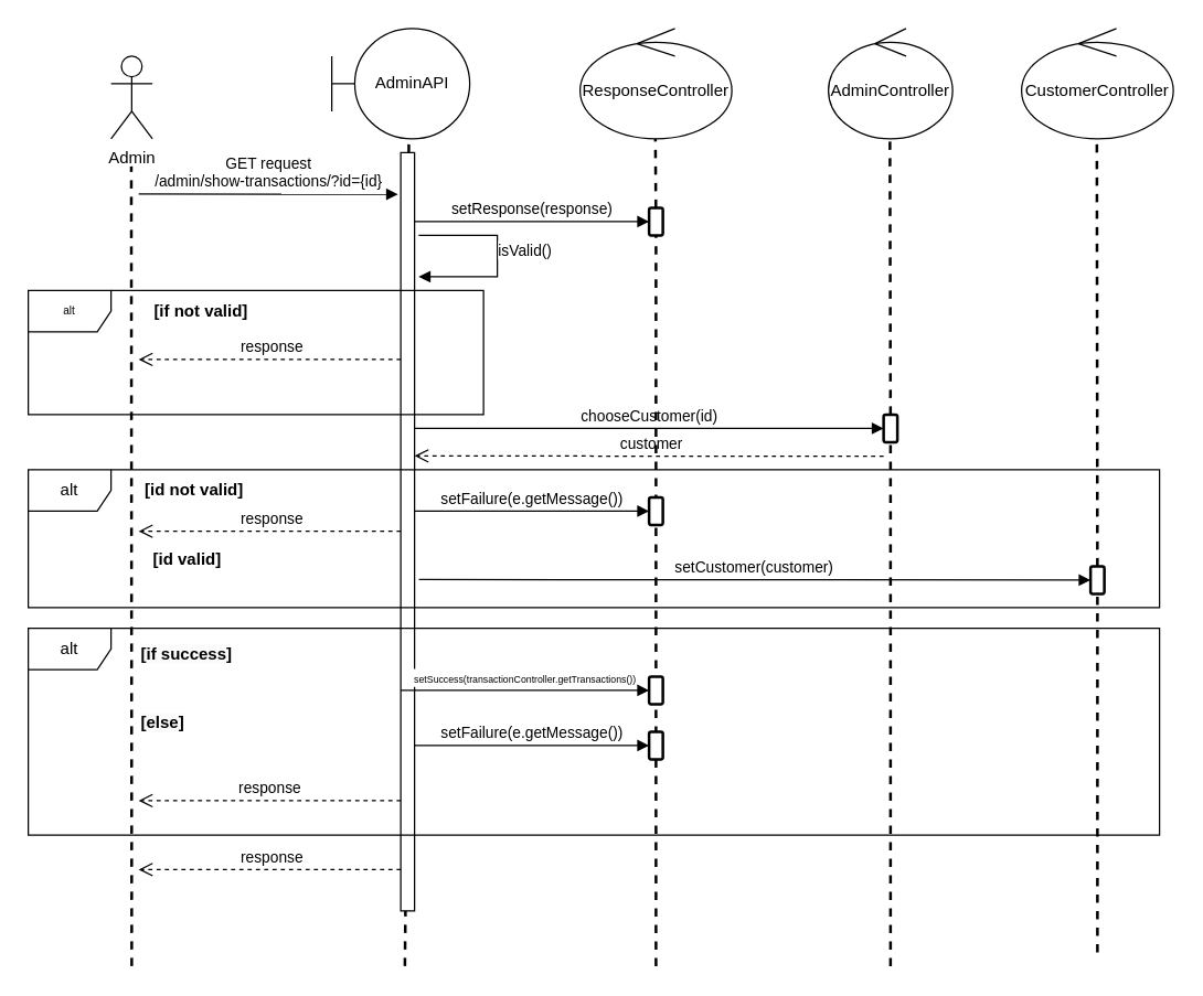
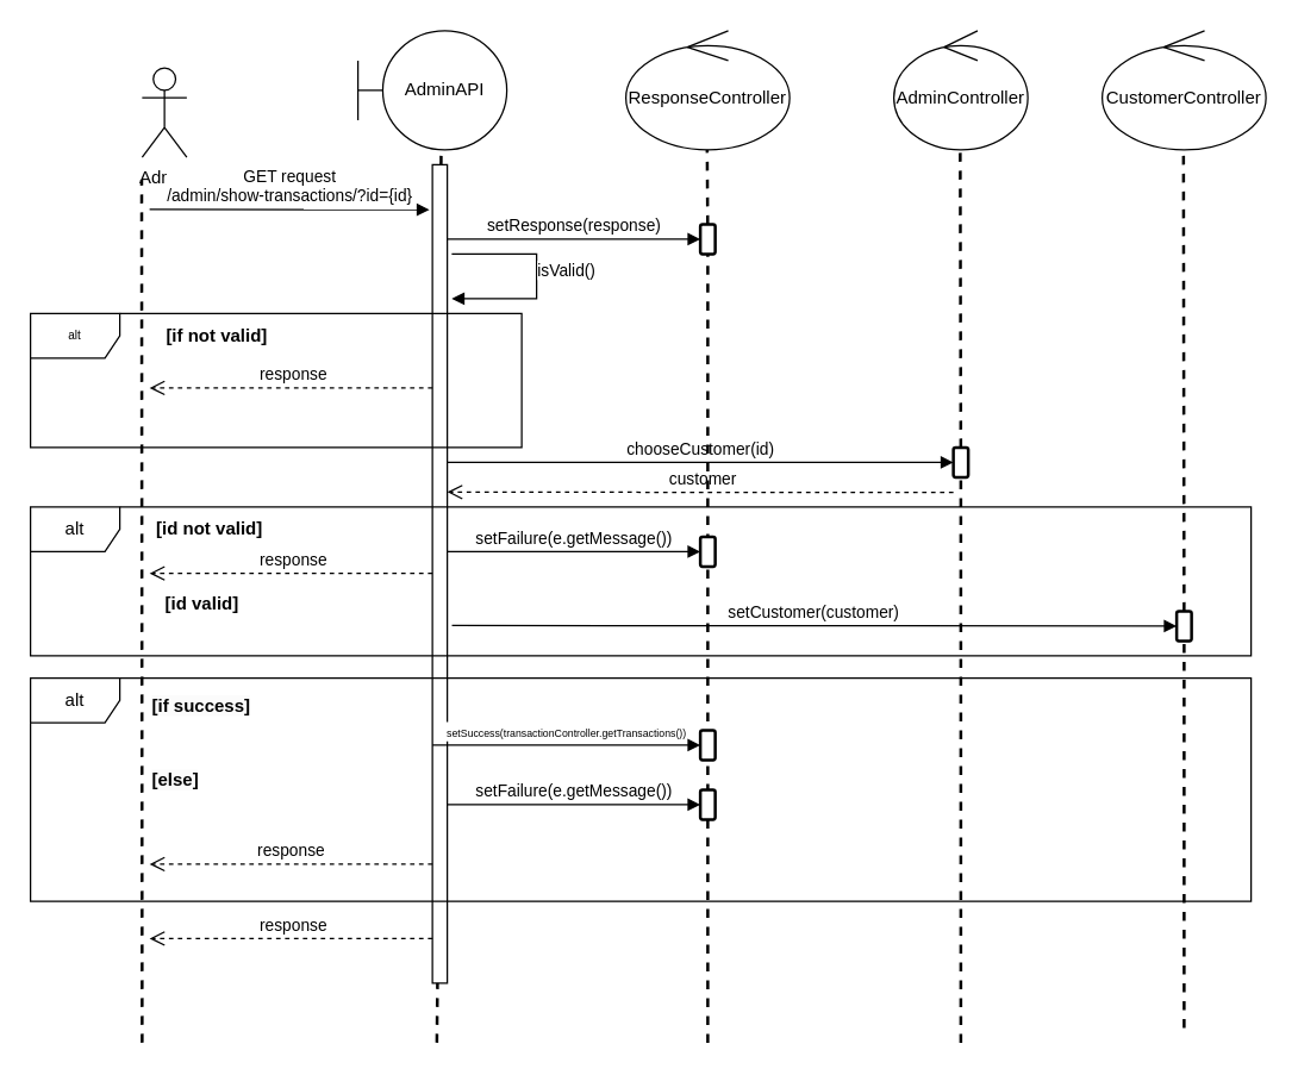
  <mxCell id="0" />
  <mxCell id="1" parent="0" />
  <mxCell id="2" value="AdminAPI" style="shape=umlBoundary;whiteSpace=wrap;html=1;" vertex="1" parent="1"><mxGeometry x="240" y="20" width="100" height="80" as="geometry" /></mxCell>
  <mxCell id="3" value="" style="endArrow=none;dashed=1;html=1;rounded=1;strokeWidth=2;fontSize=12;startArrow=none;fontStyle=1;entryX=0.559;entryY=1.02;entryDx=0;entryDy=0;entryPerimeter=0;" edge="1" parent="1" target="2"><mxGeometry width="50" height="50" relative="1" as="geometry"><mxPoint x="295.809" y="110" as="sourcePoint" /><mxPoint x="299.5" y="100" as="targetPoint" /></mxGeometry></mxCell>
  <mxCell id="4" value="" style="endArrow=none;dashed=1;html=1;rounded=1;strokeWidth=2;fontSize=12;startArrow=none;fontStyle=1" edge="1" parent="1"><mxGeometry width="50" height="50" relative="1" as="geometry"><mxPoint x="293" y="700" as="sourcePoint" /><mxPoint x="297.5" y="264" as="targetPoint" /></mxGeometry></mxCell>
  <mxCell id="5" value="" style="html=1;points=[];perimeter=orthogonalPerimeter;" vertex="1" parent="1"><mxGeometry x="290" y="110" width="10" height="550" as="geometry" /></mxCell>
- <mxCell id="6" value="Admin" style="shape=umlActor;verticalLabelPosition=bottom;verticalAlign=top;html=1;" vertex="1" parent="1"><mxGeometry x="80" y="40" width="30" height="60" as="geometry" /></mxCell>
+ <mxCell id="6" value="Admin" style="shape=umlActor;verticalLabelPosition=bottom;verticalAlign=top;html=1;" vertex="1" parent="1"><mxGeometry x="95" y="45" width="30" height="60" as="geometry" /></mxCell>
  <mxCell id="7" value="" style="endArrow=none;dashed=1;html=1;rounded=1;strokeWidth=2;fontSize=12;startArrow=none;fontStyle=1" edge="1" parent="1"><mxGeometry width="50" height="50" relative="1" as="geometry"><mxPoint x="95" y="700" as="sourcePoint" /><mxPoint x="94.69" y="120" as="targetPoint" /></mxGeometry></mxCell>
  <mxCell id="8" value="GET request&lt;br&gt;/admin/show-transactions/?id={id}" style="html=1;verticalAlign=bottom;endArrow=block;rounded=0;entryX=-0.2;entryY=0.055;entryDx=0;entryDy=0;entryPerimeter=0;" edge="1" parent="1" target="5"><mxGeometry width="80" relative="1" as="geometry"><mxPoint x="100" y="140" as="sourcePoint" /><mxPoint x="180" y="140" as="targetPoint" /></mxGeometry></mxCell>
  <mxCell id="9" value="[if not valid]" style="text;html=1;align=center;verticalAlign=middle;resizable=0;points=[];autosize=1;strokeColor=none;fillColor=none;fontSize=12;strokeWidth=2;fontStyle=1;rounded=1;" vertex="1" parent="1"><mxGeometry x="100" y="210" width="90" height="30" as="geometry" /></mxCell>
  <mxCell id="10" value="&amp;nbsp;response" style="html=1;verticalAlign=bottom;endArrow=open;dashed=1;endSize=8;rounded=0;" edge="1" parent="1"><mxGeometry relative="1" as="geometry"><mxPoint x="290" y="260" as="sourcePoint" /><mxPoint x="100" y="260" as="targetPoint" /></mxGeometry></mxCell>
  <mxCell id="11" value="ResponseController" style="ellipse;shape=umlControl;whiteSpace=wrap;html=1;" vertex="1" parent="1"><mxGeometry x="420" y="20" width="110" height="80" as="geometry" /></mxCell>
  <mxCell id="12" value="" style="endArrow=none;dashed=1;html=1;rounded=1;strokeWidth=2;fontSize=12;startArrow=none;fontStyle=1" edge="1" parent="1" source="36"><mxGeometry width="50" height="50" relative="1" as="geometry"><mxPoint x="475" y="700" as="sourcePoint" /><mxPoint x="474.58" y="100" as="targetPoint" /></mxGeometry></mxCell>
  <mxCell id="13" value="AdminController" style="ellipse;shape=umlControl;whiteSpace=wrap;html=1;" vertex="1" parent="1"><mxGeometry x="600" y="20" width="90" height="80" as="geometry" /></mxCell>
  <mxCell id="14" value="" style="endArrow=none;dashed=1;html=1;rounded=1;strokeWidth=2;fontSize=12;startArrow=none;fontStyle=1" edge="1" parent="1" source="34"><mxGeometry width="50" height="50" relative="1" as="geometry"><mxPoint x="645" y="700" as="sourcePoint" /><mxPoint x="644.58" y="100" as="targetPoint" /></mxGeometry></mxCell>
  <mxCell id="15" value="setResponse(response)" style="html=1;verticalAlign=bottom;endArrow=block;rounded=0;" edge="1" parent="1"><mxGeometry width="80" relative="1" as="geometry"><mxPoint x="300" y="160" as="sourcePoint" /><mxPoint x="470" y="160" as="targetPoint" /></mxGeometry></mxCell>
  <mxCell id="16" value="chooseCustomer(id)" style="html=1;verticalAlign=bottom;endArrow=block;rounded=0;" edge="1" parent="1" source="5"><mxGeometry width="80" relative="1" as="geometry"><mxPoint x="340" y="240" as="sourcePoint" /><mxPoint x="640" y="310" as="targetPoint" /></mxGeometry></mxCell>
  <mxCell id="17" value="[id not valid]" style="text;html=1;align=center;verticalAlign=middle;resizable=0;points=[];autosize=1;strokeColor=none;fillColor=none;fontSize=12;strokeWidth=2;fontStyle=1;rounded=1;" vertex="1" parent="1"><mxGeometry x="95" y="340" width="90" height="30" as="geometry" /></mxCell>
  <mxCell id="18" value="setFailure(e.getMessage())" style="html=1;verticalAlign=bottom;endArrow=block;rounded=0;" edge="1" parent="1"><mxGeometry width="80" relative="1" as="geometry"><mxPoint x="300" y="370" as="sourcePoint" /><mxPoint x="470" y="370" as="targetPoint" /></mxGeometry></mxCell>
  <mxCell id="19" value="[id valid]" style="text;html=1;align=center;verticalAlign=middle;resizable=0;points=[];autosize=1;strokeColor=none;fillColor=none;fontSize=12;strokeWidth=2;fontStyle=1;rounded=1;" vertex="1" parent="1"><mxGeometry x="100" y="390" width="70" height="30" as="geometry" /></mxCell>
  <mxCell id="20" value="CustomerController" style="ellipse;shape=umlControl;whiteSpace=wrap;html=1;" vertex="1" parent="1"><mxGeometry x="740" y="20" width="110" height="80" as="geometry" /></mxCell>
  <mxCell id="21" value="" style="endArrow=none;dashed=1;html=1;rounded=1;strokeWidth=2;fontSize=12;startArrow=none;fontStyle=1" edge="1" parent="1" source="41"><mxGeometry width="50" height="50" relative="1" as="geometry"><mxPoint x="795" y="690" as="sourcePoint" /><mxPoint x="794.58" y="100" as="targetPoint" /></mxGeometry></mxCell>
  <mxCell id="22" value="setCustomer(customer)" style="html=1;verticalAlign=bottom;endArrow=block;rounded=0;exitX=1.314;exitY=0.563;exitDx=0;exitDy=0;exitPerimeter=0;" edge="1" parent="1" source="5"><mxGeometry width="80" relative="1" as="geometry"><mxPoint x="330" y="410" as="sourcePoint" /><mxPoint x="790" y="420" as="targetPoint" /><Array as="points" /></mxGeometry></mxCell>
  <mxCell id="23" value="alt" style="shape=umlFrame;whiteSpace=wrap;html=1;" vertex="1" parent="1"><mxGeometry x="20" y="340" width="820" height="100" as="geometry" /></mxCell>
  <mxCell id="24" value="&lt;span style=&quot;color: rgb(0, 0, 0); font-family: Helvetica; font-size: 12px; font-style: normal; font-variant-ligatures: normal; font-variant-caps: normal; font-weight: 700; letter-spacing: normal; orphans: 2; text-align: center; text-indent: 0px; text-transform: none; widows: 2; word-spacing: 0px; -webkit-text-stroke-width: 0px; background-color: rgb(251, 251, 251); text-decoration-thickness: initial; text-decoration-style: initial; text-decoration-color: initial; float: none; display: inline !important;&quot;&gt;[if success]&lt;/span&gt;" style="text;whiteSpace=wrap;html=1;" vertex="1" parent="1"><mxGeometry x="100" y="460" width="80" height="40" as="geometry" /></mxCell>
  <mxCell id="25" value="&lt;font style=&quot;font-size: 7px;&quot;&gt;setSuccess(transactionController.getTransactions())&lt;/font&gt;" style="html=1;verticalAlign=bottom;endArrow=block;rounded=0;" edge="1" parent="1"><mxGeometry width="80" relative="1" as="geometry"><mxPoint x="290" y="500" as="sourcePoint" /><mxPoint x="470" y="500" as="targetPoint" /></mxGeometry></mxCell>
  <mxCell id="26" value="&lt;span style=&quot;color: rgb(0, 0, 0); font-family: Helvetica; font-size: 12px; font-style: normal; font-variant-ligatures: normal; font-variant-caps: normal; font-weight: 700; letter-spacing: normal; orphans: 2; text-align: center; text-indent: 0px; text-transform: none; widows: 2; word-spacing: 0px; -webkit-text-stroke-width: 0px; background-color: rgb(251, 251, 251); text-decoration-thickness: initial; text-decoration-style: initial; text-decoration-color: initial; float: none; display: inline !important;&quot;&gt;[else]&lt;/span&gt;" style="text;whiteSpace=wrap;html=1;fontSize=7;" vertex="1" parent="1"><mxGeometry x="100" y="510" width="100" height="40" as="geometry" /></mxCell>
  <mxCell id="27" value="&lt;font style=&quot;font-size: 11px;&quot;&gt;setFailure(e.getMessage())&lt;/font&gt;" style="html=1;verticalAlign=bottom;endArrow=block;rounded=0;fontSize=7;" edge="1" parent="1"><mxGeometry width="80" relative="1" as="geometry"><mxPoint x="300" y="540" as="sourcePoint" /><mxPoint x="470" y="540" as="targetPoint" /></mxGeometry></mxCell>
  <mxCell id="28" value="response" style="html=1;verticalAlign=bottom;endArrow=open;dashed=1;endSize=8;rounded=0;" edge="1" parent="1"><mxGeometry relative="1" as="geometry"><mxPoint x="290" y="580" as="sourcePoint" /><mxPoint x="100" y="580" as="targetPoint" /></mxGeometry></mxCell>
  <mxCell id="29" value="alt" style="shape=umlFrame;whiteSpace=wrap;html=1;" vertex="1" parent="1"><mxGeometry x="20" y="455" width="820" height="150" as="geometry" /></mxCell>
  <mxCell id="30" value="&amp;nbsp;response" style="html=1;verticalAlign=bottom;endArrow=open;dashed=1;endSize=8;rounded=0;" edge="1" parent="1"><mxGeometry relative="1" as="geometry"><mxPoint x="290" y="630" as="sourcePoint" /><mxPoint x="100" y="630" as="targetPoint" /></mxGeometry></mxCell>
  <mxCell id="31" value="isValid()" style="html=1;verticalAlign=bottom;endArrow=block;rounded=0;fontSize=11;" edge="1" parent="1"><mxGeometry x="0.069" y="20" width="80" relative="1" as="geometry"><mxPoint x="303" y="170" as="sourcePoint" /><mxPoint x="303" y="200" as="targetPoint" /><Array as="points"><mxPoint x="360" y="170" /><mxPoint x="360" y="180" /><mxPoint x="360" y="200" /></Array><mxPoint as="offset" /></mxGeometry></mxCell>
  <mxCell id="32" value="&amp;nbsp;response" style="html=1;verticalAlign=bottom;endArrow=open;dashed=1;endSize=8;rounded=0;" edge="1" parent="1"><mxGeometry relative="1" as="geometry"><mxPoint x="290" y="384.62" as="sourcePoint" /><mxPoint x="100" y="384.62" as="targetPoint" /></mxGeometry></mxCell>
  <mxCell id="33" value="&amp;nbsp;customer" style="html=1;verticalAlign=bottom;endArrow=open;dashed=1;endSize=8;rounded=0;" edge="1" parent="1"><mxGeometry relative="1" as="geometry"><mxPoint x="640" y="330.27" as="sourcePoint" /><mxPoint x="300" y="330" as="targetPoint" /></mxGeometry></mxCell>
  <mxCell id="34" value="" style="rounded=1;whiteSpace=wrap;html=1;strokeWidth=2;fontSize=12;direction=south;fontStyle=1" vertex="1" parent="1"><mxGeometry x="640" y="300" width="10" height="20" as="geometry" /></mxCell>
  <mxCell id="35" value="" style="endArrow=none;dashed=1;html=1;rounded=1;strokeWidth=2;fontSize=12;startArrow=none;fontStyle=1" edge="1" parent="1" target="34"><mxGeometry width="50" height="50" relative="1" as="geometry"><mxPoint x="645" y="700" as="sourcePoint" /><mxPoint x="644.58" y="100" as="targetPoint" /></mxGeometry></mxCell>
  <mxCell id="36" value="" style="rounded=1;whiteSpace=wrap;html=1;strokeWidth=2;fontSize=12;direction=south;fontStyle=1" vertex="1" parent="1"><mxGeometry x="470" y="150" width="10" height="20" as="geometry" /></mxCell>
  <mxCell id="37" value="" style="endArrow=none;dashed=1;html=1;rounded=1;strokeWidth=2;fontSize=12;startArrow=none;fontStyle=1" edge="1" parent="1" target="36"><mxGeometry width="50" height="50" relative="1" as="geometry"><mxPoint x="475" y="700" as="sourcePoint" /><mxPoint x="474.58" y="100" as="targetPoint" /></mxGeometry></mxCell>
  <mxCell id="38" value="" style="rounded=1;whiteSpace=wrap;html=1;strokeWidth=2;fontSize=12;direction=south;fontStyle=1" vertex="1" parent="1"><mxGeometry x="470" y="360" width="10" height="20" as="geometry" /></mxCell>
  <mxCell id="39" value="" style="rounded=1;whiteSpace=wrap;html=1;strokeWidth=2;fontSize=12;direction=south;fontStyle=1" vertex="1" parent="1"><mxGeometry x="470" y="530" width="10" height="20" as="geometry" /></mxCell>
  <mxCell id="40" value="" style="rounded=1;whiteSpace=wrap;html=1;strokeWidth=2;fontSize=12;direction=south;fontStyle=1" vertex="1" parent="1"><mxGeometry x="470" y="490" width="10" height="20" as="geometry" /></mxCell>
  <mxCell id="41" value="" style="rounded=1;whiteSpace=wrap;html=1;strokeWidth=2;fontSize=12;direction=south;fontStyle=1" vertex="1" parent="1"><mxGeometry x="790" y="410" width="10" height="20" as="geometry" /></mxCell>
  <mxCell id="42" value="" style="endArrow=none;dashed=1;html=1;rounded=1;strokeWidth=2;fontSize=12;startArrow=none;fontStyle=1" edge="1" parent="1" target="41"><mxGeometry width="50" height="50" relative="1" as="geometry"><mxPoint x="795" y="690" as="sourcePoint" /><mxPoint x="794.58" y="100" as="targetPoint" /></mxGeometry></mxCell>
  <mxCell id="43" value="alt" style="shape=umlFrame;whiteSpace=wrap;html=1;fontSize=8;" vertex="1" parent="1"><mxGeometry x="20" y="210" width="330" height="90" as="geometry" /></mxCell>
